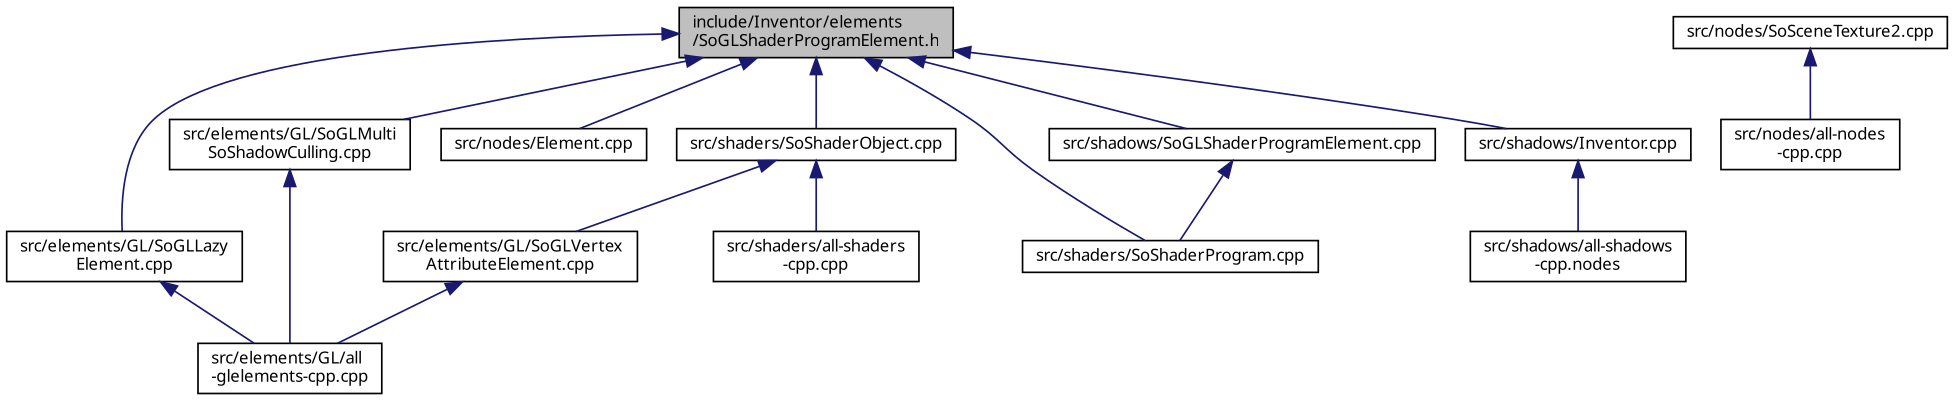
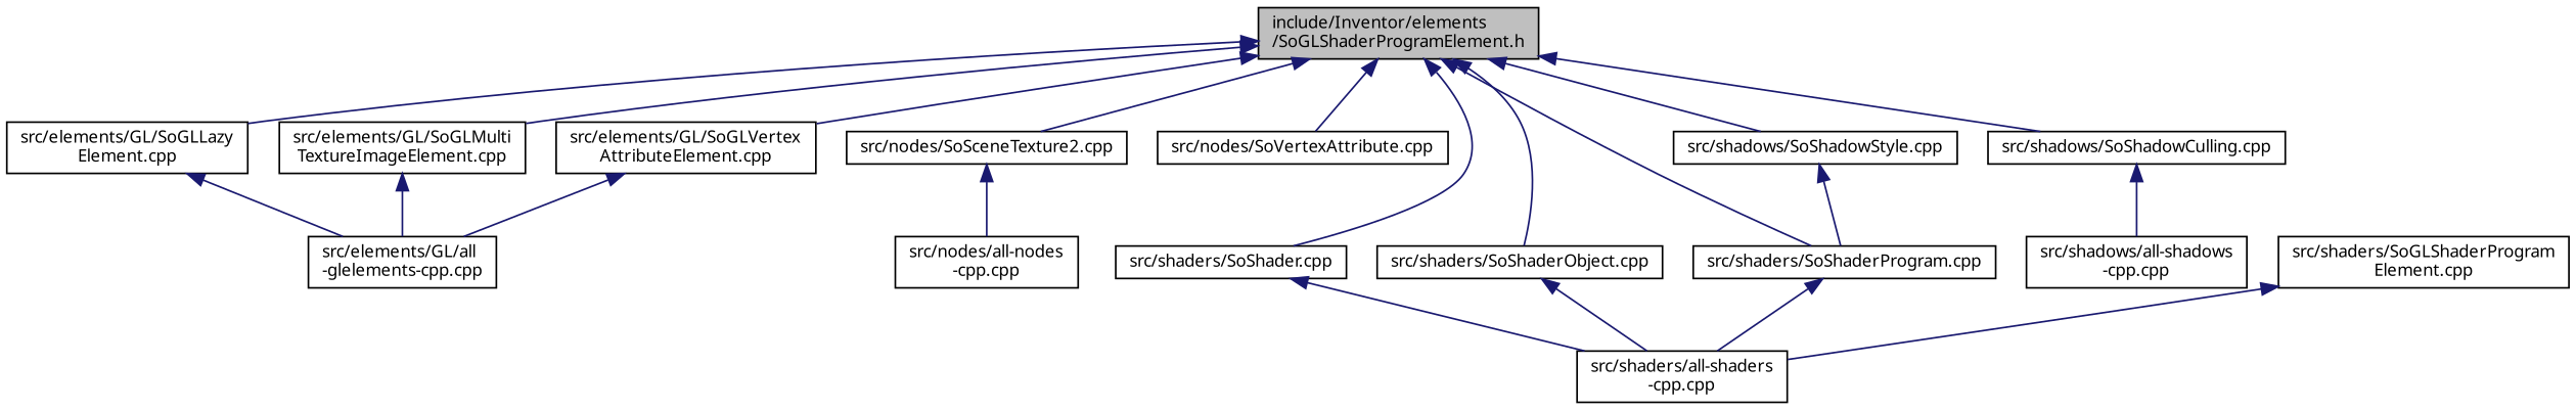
  digraph {
    fontname="Noto Sans"
    node [color=black fillcolor=white fontname="Noto Sans" fontsize=10 shape=record style=filled]
    edge [color=midnightblue dir=back fontname="Noto Sans" fontsize=10 labelfontname=Helvetica labelfontsize=10 style=solid]
    n1 [fillcolor=grey75 fontcolor=black height=0.2 label="include/Inventor/elements\l/SoGLShaderProgramElement.h" width=0.4]
    n2 [height=0.2 label="src/elements/GL/SoGLLazy\lElement.cpp" width=0.4]
-   n3 [height=0.2 label="src/elements/GL/SoGLMulti\lSoShadowCulling.cpp" width=0.4]
+   n3 [height=0.2 label="src/elements/GL/SoGLMulti\lTextureImageElement.cpp" width=0.4]
    n4 [height=0.2 label="src/elements/GL/SoGLVertex\lAttributeElement.cpp" width=0.4]
    n5 [height=0.2 label="src/nodes/SoSceneTexture2.cpp" width=0.4]
-   n6 [height=0.2 label="src/nodes/Element.cpp" width=0.4]
+   n6 [height=0.2 label="src/nodes/SoVertexAttribute.cpp" width=0.4]
+   n7 [height=0.2 label="src/shaders/SoShader.cpp" width=0.4]
    n8 [height=0.2 label="src/shaders/SoShaderObject.cpp" width=0.4]
    n9 [height=0.2 label="src/shaders/SoShaderProgram.cpp" width=0.4]
-   n10 [height=0.2 label="src/shadows/Inventor.cpp" width=0.4]
-   n11 [height=0.2 label="src/shadows/SoGLShaderProgramElement.cpp" width=0.4]
+   n10 [height=0.2 label="src/shadows/SoShadowCulling.cpp" width=0.4]
+   n11 [height=0.2 label="src/shadows/SoShadowStyle.cpp" width=0.4]
    n12 [height=0.2 label="src/elements/GL/all\l-glelements-cpp.cpp" width=0.4]
    n13 [height=0.2 label="src/nodes/all-nodes\l-cpp.cpp" width=0.4]
+   n14 [height=0.2 label="src/shaders/SoGLShaderProgram\lElement.cpp" width=0.4]
    n15 [height=0.2 label="src/shaders/all-shaders\l-cpp.cpp" width=0.4]
-   n16 [height=0.2 label="src/shadows/all-shadows\l-cpp.nodes" width=0.4]
+   n16 [height=0.2 label="src/shadows/all-shadows\l-cpp.cpp" width=0.4]
    n1 -> n2
    n1 -> n3
-   n8 -> n4
+   n1 -> n4
+   n1 -> n5
    n1 -> n6
+   n1 -> n7
    n1 -> n8
    n1 -> n9
    n1 -> n10
    n1 -> n11
    n2 -> n12
    n3 -> n12
    n4 -> n12
    n5 -> n13
+   n7 -> n15
    n8 -> n15
+   n9 -> n15
    n10 -> n16
    n11 -> n9
+   n14 -> n15
  }
